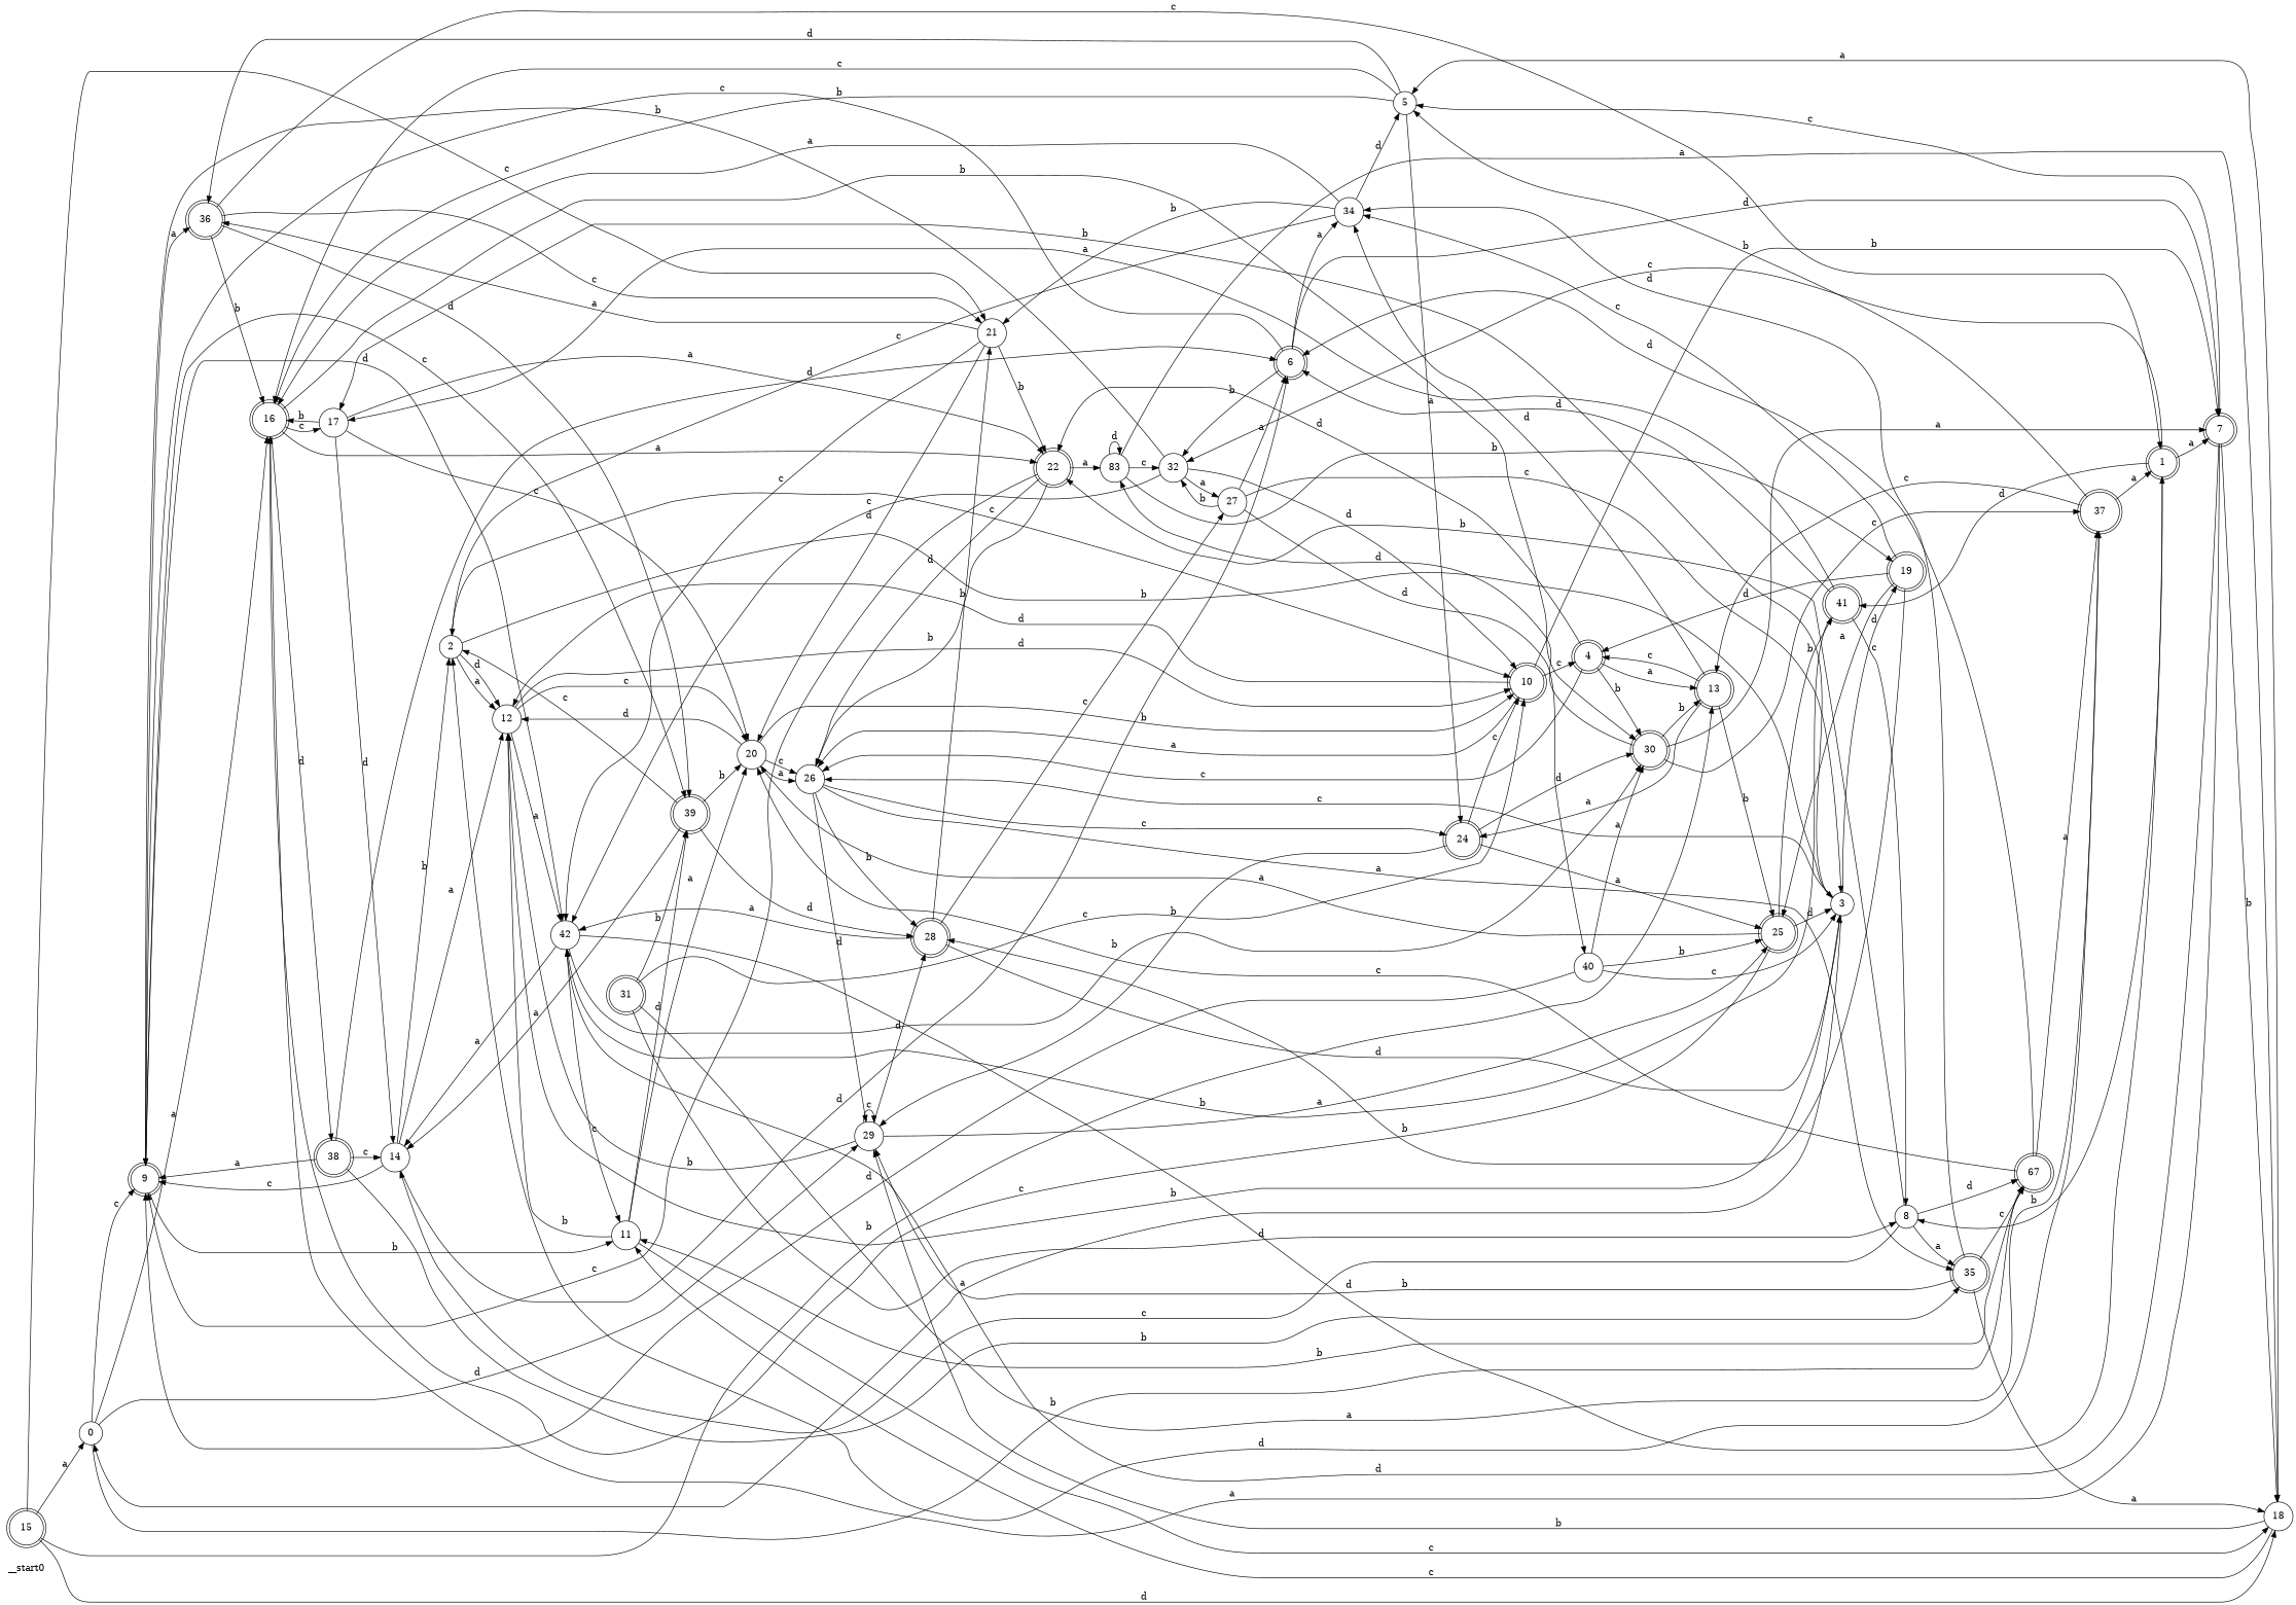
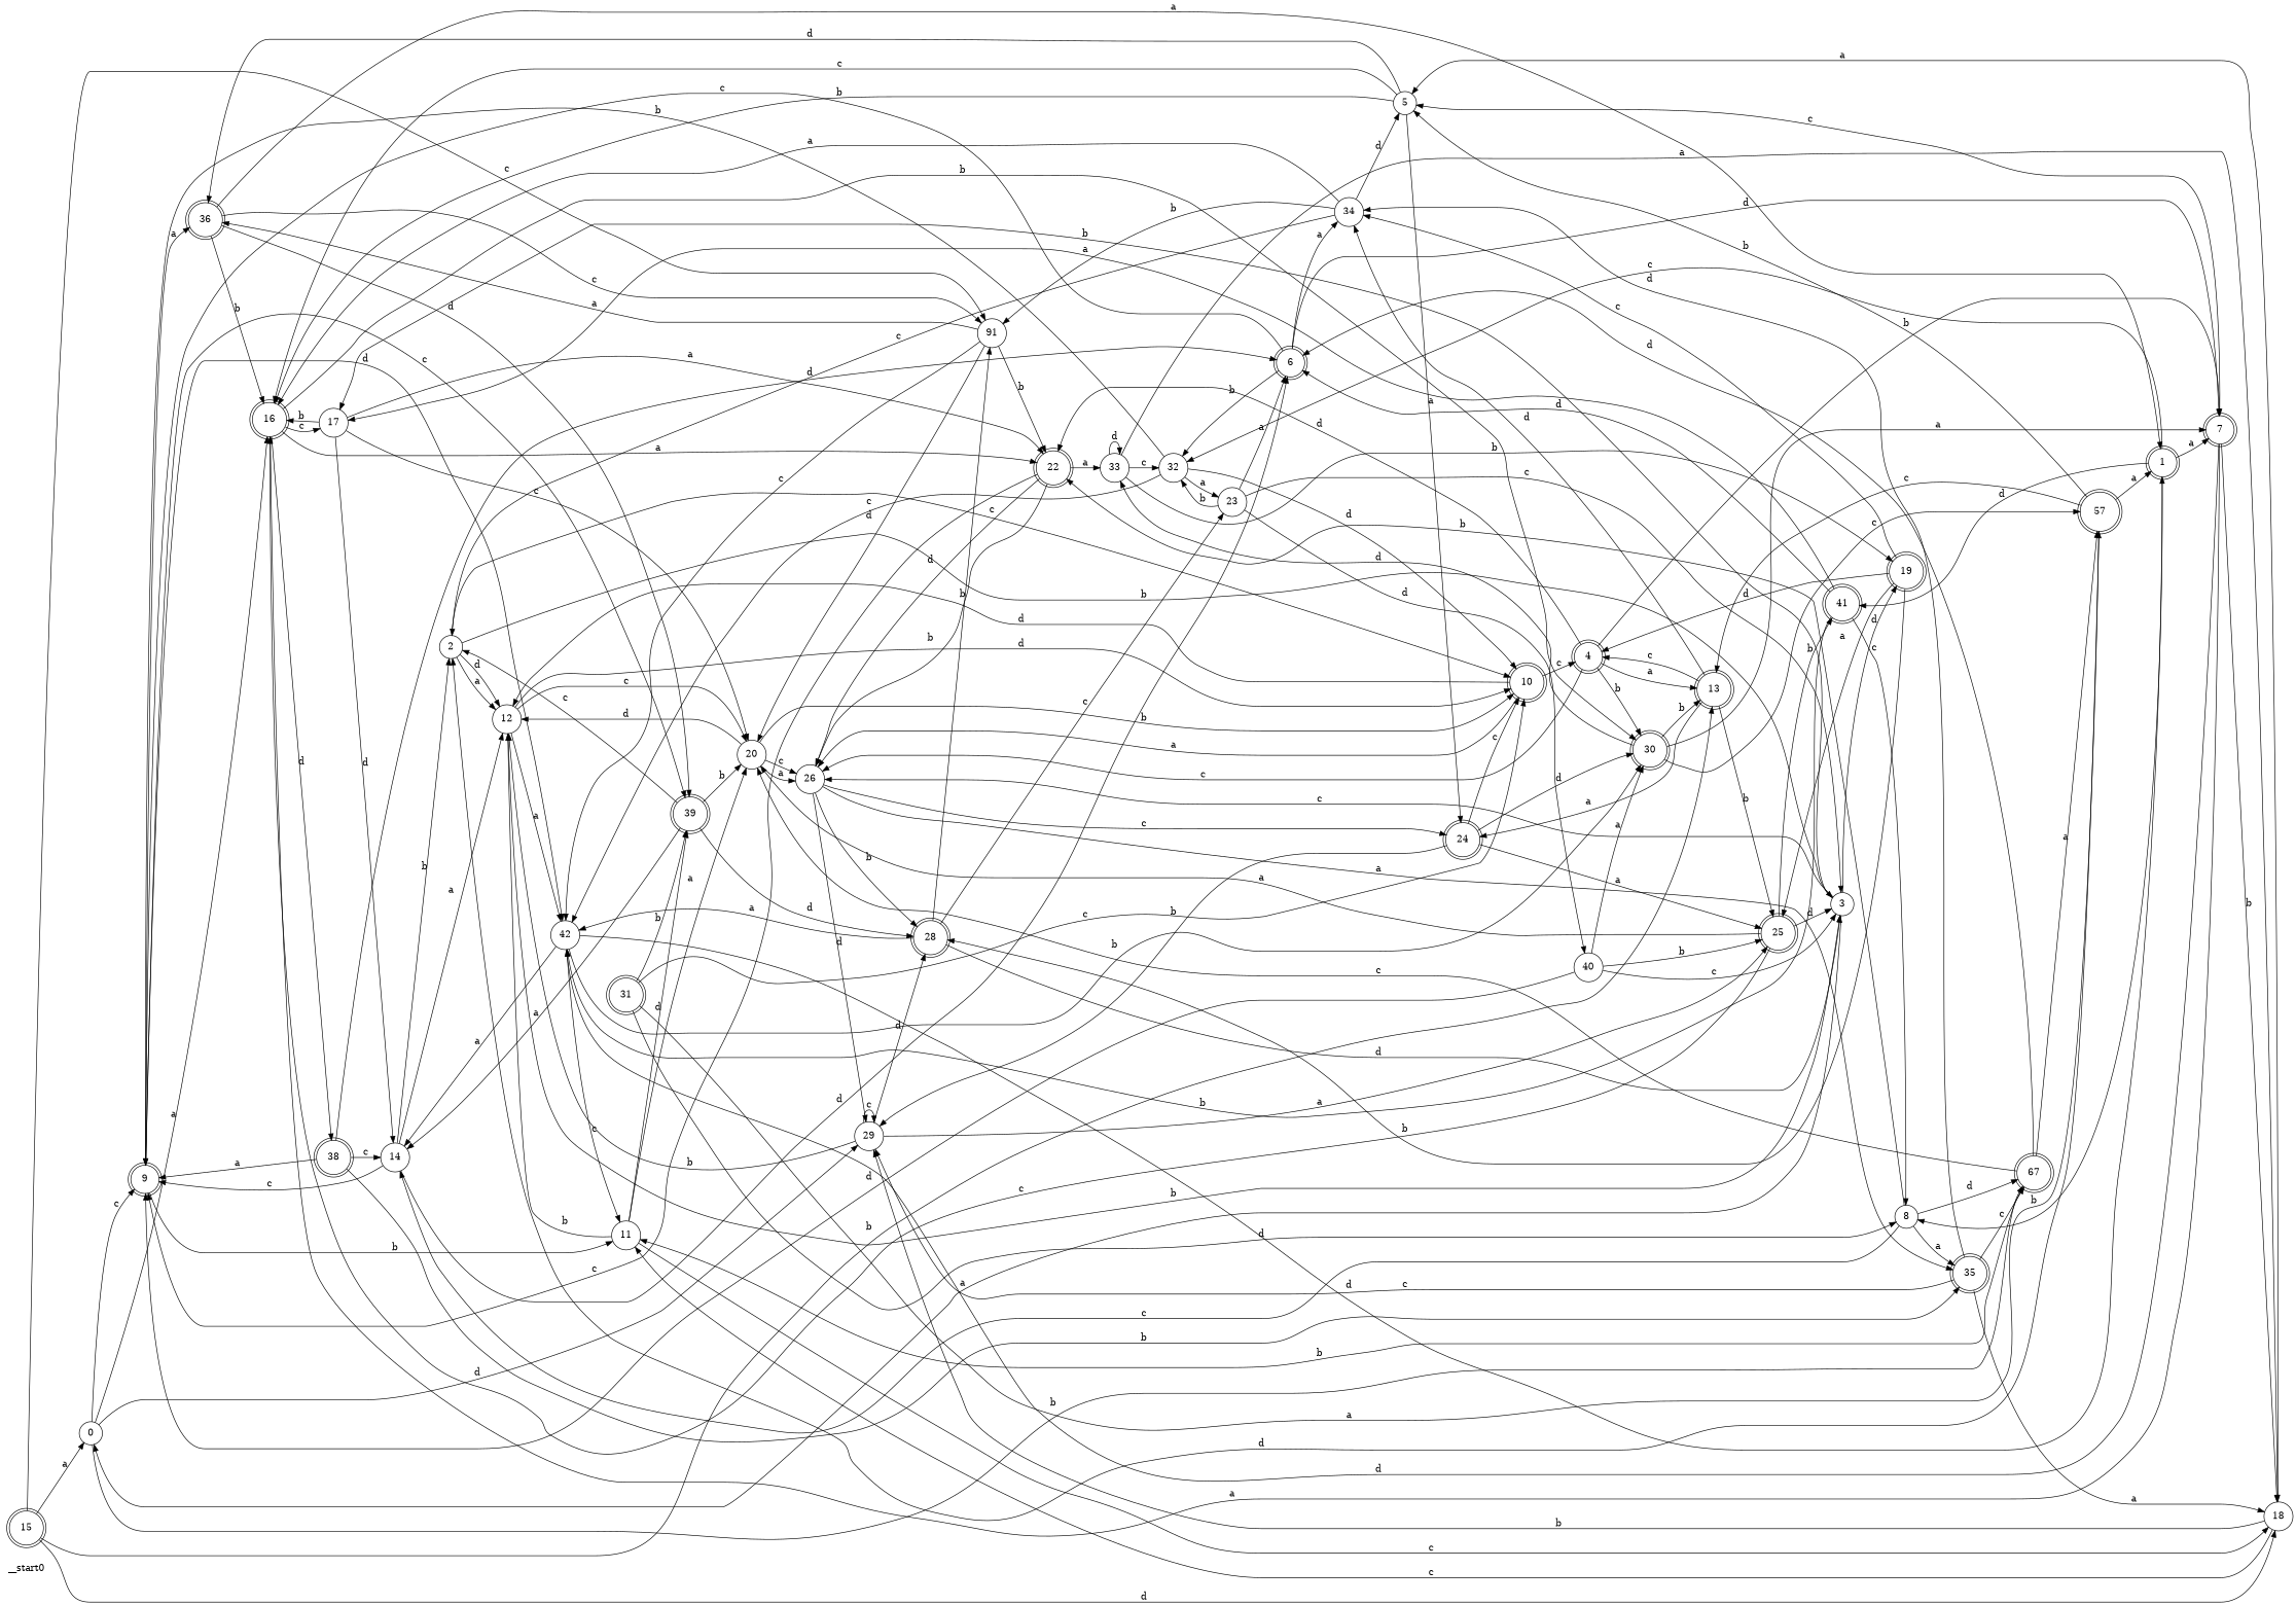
  digraph {
    rankdir=LR
    node [shape=doublecircle color=black fillcolor=white style="rounded,filled"]
    __start0 [shape=none color="" fillcolor="" style=""]
    n2 [label=0 shape=circle style=filled]
    n3 [label=9]
    n4 [label=16]
    n5 [label=67]
    n6 [label=29 shape=circle style=filled]
    n7 [label=36]
    n8 [label=42 shape=circle style=filled]
    n9 [label=11 shape=circle style=filled]
    n10 [label=39]
    n11 [label=17 shape=circle style=filled]
    n12 [label=22]
    n13 [label=30]
    n14 [label=38]
    n15 [label=6]
    n16 [label=20 shape=circle style=filled]
-   n17 [label=37]
+   n17 [label=57]
    n18 [label=12 shape=circle style=filled]
    n19 [label=25]
    n20 [label=28]
    n21 [label=1]
    n22 [label=7]
    n23 [label=8 shape=circle style=filled]
    n24 [label=32 shape=circle style=filled]
    n25 [label=41]
    n26 [label=5 shape=circle style=filled]
    n27 [label=18 shape=circle style=filled]
    n28 [label=14 shape=circle style=filled]
    n29 [label=35]
    n30 [label=10]
-   n31 [label=27 shape=circle style=filled]
+   n31 [label=23 shape=circle style=filled]
    n32 [label=2 shape=circle style=filled]
    n33 [label=3 shape=circle style=filled]
    n34 [label=19]
    n35 [label=26 shape=circle style=filled]
    n36 [label=4]
    n37 [label=34 shape=circle style=filled]
    n38 [label=24]
    n39 [label=13]
-   n40 [label=83 shape=circle style=filled]
-   n41 [label=21 shape=circle style=filled]
+   n40 [label=33 shape=circle style=filled]
+   n41 [label=91 shape=circle style=filled]
    n42 [label=15]
    n43 [label=40 shape=circle style=filled]
    n44 [label=31]
    n2 -> n3 [label=c]
    n2 -> n4 [label=a]
    n2 -> n5 [label=b]
    n2 -> n6 [label=d]
    n3 -> n7 [label=a]
    n3 -> n8 [label=d]
    n3 -> n9 [label=b]
    n3 -> n10 [label=c]
    n4 -> n11 [label=c]
    n4 -> n12 [label=a]
    n4 -> n13 [label=b]
    n4 -> n14 [label=d]
    n5 -> n9 [label=b]
    n5 -> n15 [label=d]
    n5 -> n16 [label=c]
    n5 -> n17 [label=a]
    n6 -> n6 [label=c]
    n6 -> n18 [label=b]
    n6 -> n19 [label=a]
    n6 -> n20 [label=d]
    n7 -> n4 [label=b]
    n7 -> n10 [label=d]
-   n7 -> n21 [label=c]
+   n7 -> n21 [label=a]
    n7 -> n41 [label=c]
    n8 -> n9 [label=c]
    n8 -> n13 [label=b]
    n8 -> n21 [label=d]
    n8 -> n28 [label=a]
    n9 -> n10 [label=d]
    n9 -> n16 [label=a]
    n9 -> n18 [label=b]
    n9 -> n27 [label=c]
    n10 -> n16 [label=b]
    n10 -> n20 [label=d]
    n10 -> n28 [label=a]
    n10 -> n32 [label=c]
    n11 -> n4 [label=b]
    n11 -> n12 [label=a]
    n11 -> n16 [label=c]
    n11 -> n28 [label=d]
    n12 -> n3 [label=c]
    n12 -> n35 [label=b]
    n12 -> n35 [label=d]
    n12 -> n40 [label=a]
    n13 -> n17 [label=c]
    n13 -> n22 [label=a]
    n13 -> n39 [label=b]
    n13 -> n40 [label=d]
    n14 -> n3 [label=a]
    n14 -> n15 [label=d]
    n14 -> n28 [label=c]
    n14 -> n29 [label=b]
    n15 -> n3 [label=c]
    n15 -> n22 [label=d]
    n15 -> n24 [label=b]
    n15 -> n37 [label=a]
    n16 -> n18 [label=d]
    n16 -> n30 [label=b]
    n16 -> n35 [label=a]
    n16 -> n35 [label=c]
    n17 -> n21 [label=a]
    n17 -> n26 [label=b]
    n17 -> n32 [label=d]
    n17 -> n39 [label=c]
    n18 -> n8 [label=a]
    n18 -> n16 [label=c]
    n18 -> n30 [label=d]
    n18 -> n33 [label=b]
    n19 -> n4 [label=c]
    n19 -> n16 [label=a]
    n19 -> n25 [label=b]
    n19 -> n33 [label=d]
    n20 -> n8 [label=a]
    n20 -> n31 [label=c]
    n20 -> n33 [label=d]
    n20 -> n41 [label=b]
    n21 -> n22 [label=a]
    n21 -> n23 [label=b]
    n21 -> n24 [label=c]
    n21 -> n25 [label=d]
    n22 -> n4 [label=a]
    n22 -> n8 [label=d]
    n22 -> n26 [label=c]
    n22 -> n27 [label=b]
    n23 -> n5 [label=d]
    n23 -> n12 [label=b]
    n23 -> n28 [label=c]
    n23 -> n29 [label=a]
    n24 -> n3 [label=b]
    n24 -> n8 [label=c]
    n24 -> n30 [label=d]
    n24 -> n31 [label=a]
    n25 -> n8 [label=b]
    n25 -> n11 [label=a]
    n25 -> n15 [label=d]
    n25 -> n23 [label=c]
    n26 -> n4 [label=b]
    n26 -> n4 [label=c]
    n26 -> n7 [label=d]
    n26 -> n38 [label=a]
    n27 -> n6 [label=b]
    n27 -> n9 [label=c]
    n27 -> n26 [label=a]
    n28 -> n3 [label=c]
    n28 -> n15 [label=d]
    n28 -> n18 [label=a]
    n28 -> n32 [label=b]
    n29 -> n5 [label=c]
-   n29 -> n6 [label=b]
+   n29 -> n6 [label=c]
    n29 -> n27 [label=a]
    n29 -> n37 [label=d]
    n30 -> n18 [label=d]
-   n30 -> n22 [label=b]
+   n36 -> n22 [label=b]
    n30 -> n35 [label=a]
    n30 -> n36 [label=c]
    n31 -> n15 [label=a]
    n31 -> n24 [label=b]
    n31 -> n33 [label=c]
    n31 -> n43 [label=d]
    n32 -> n18 [label=a]
    n32 -> n18 [label=d]
    n32 -> n30 [label=c]
    n32 -> n33 [label=b]
    n33 -> n2 [label=a]
    n33 -> n11 [label=b]
    n33 -> n34 [label=d]
    n33 -> n35 [label=c]
    n34 -> n19 [label=a]
    n34 -> n20 [label=b]
    n34 -> n36 [label=d]
    n34 -> n37 [label=c]
    n35 -> n6 [label=d]
    n35 -> n20 [label=b]
    n35 -> n29 [label=a]
    n35 -> n38 [label=c]
    n36 -> n12 [label=d]
    n36 -> n13 [label=b]
    n36 -> n35 [label=c]
    n36 -> n39 [label=a]
    n37 -> n4 [label=a]
    n37 -> n26 [label=d]
    n37 -> n32 [label=c]
    n37 -> n41 [label=b]
    n38 -> n6 [label=b]
    n38 -> n13 [label=d]
    n38 -> n19 [label=a]
    n38 -> n30 [label=c]
    n39 -> n19 [label=b]
    n39 -> n36 [label=c]
    n39 -> n37 [label=d]
    n39 -> n38 [label=a]
    n40 -> n24 [label=c]
    n40 -> n27 [label=a]
    n40 -> n34 [label=b]
    n40 -> n40 [label=d]
    n41 -> n7 [label=a]
    n41 -> n8 [label=c]
    n41 -> n12 [label=b]
    n41 -> n16 [label=d]
    n42 -> n2 [label=a]
    n42 -> n27 [label=d]
    n42 -> n39 [label=b]
    n42 -> n41 [label=c]
    n43 -> n3 [label=d]
    n43 -> n13 [label=a]
    n43 -> n19 [label=b]
    n43 -> n33 [label=c]
    n44 -> n10 [label=b]
    n44 -> n17 [label=a]
    n44 -> n23 [label=d]
    n44 -> n30 [label=c]
  }
